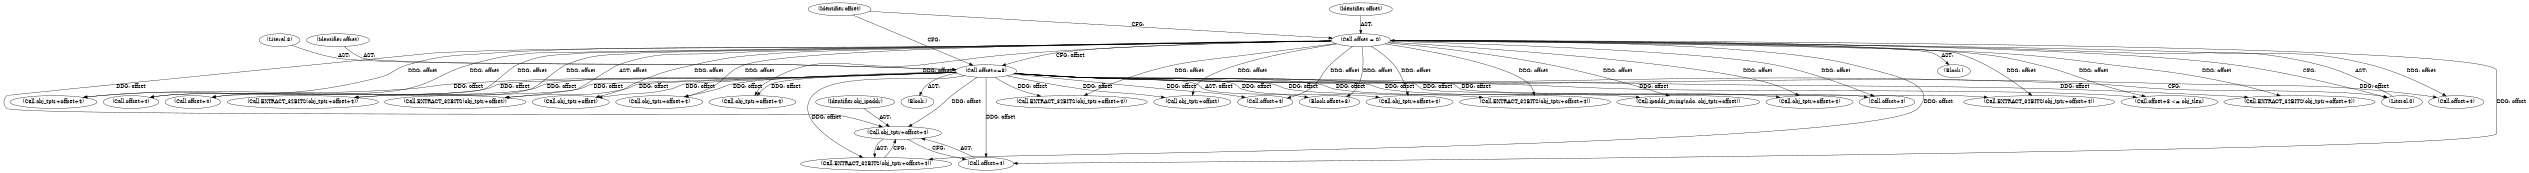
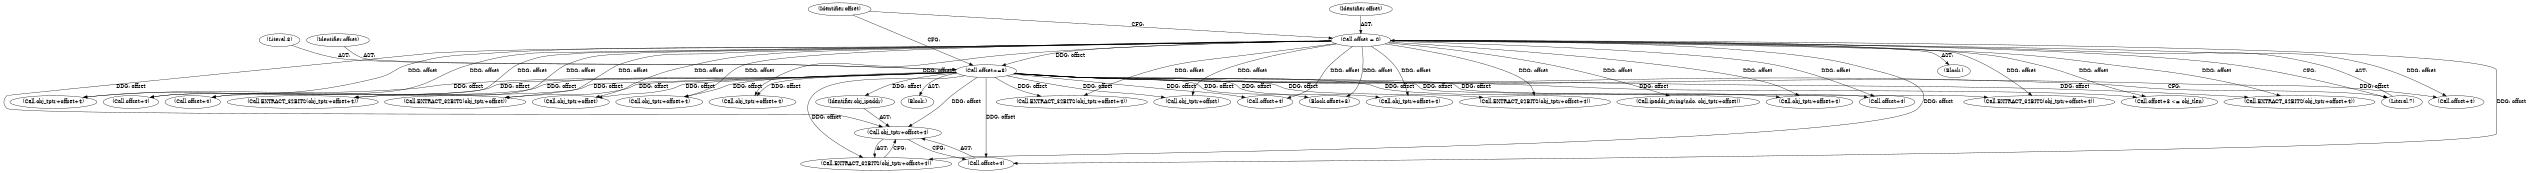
  digraph {
    n1 [label="(Call,obj_tptr+offset+4)"]
    n2 [label="(Call,EXTRACT_32BITS(obj_tptr+offset+4))"]
    n3 [label="(Call,offset+4)"]
    n4 [label="(Call,offset = 0)"]
    n5 [label="(Call,offset+=8)"]
    n6 [label="(Call,obj_tptr+offset+4)"]
    n7 [label="(Call,offset+4)"]
    n8 [label="(Call,offset+4)"]
    n9 [label="(Call,EXTRACT_32BITS(obj_tptr+offset+4))"]
-   n10 [label="(Literal,0)"]
+   n10 [label="(Literal,7)"]
    n11 [label="(Call,EXTRACT_32BITS(obj_tptr+offset))"]
    n12 [label="(Call,obj_tptr+offset)"]
    n13 [label="(Call,obj_tptr+offset+4)"]
    n14 [label="(Call,obj_tptr+offset+4)"]
    n15 [label="(Call,EXTRACT_32BITS(obj_tptr+offset+4))"]
    n16 [label="(Call,obj_tptr+offset)"]
    n17 [label="(Call,offset+4)"]
    n18 [label="(Block,offset+8)"]
    n19 [label="(Call,obj_tptr+offset+4)"]
    n20 [label="(Call,EXTRACT_32BITS(obj_tptr+offset+4))"]
    n21 [label="(Call,ipaddr_string(ndo, obj_tptr+offset))"]
    n22 [label="(Call,obj_tptr+offset+4)"]
    n23 [label="(Call,offset+4)"]
    n24 [label="(Block,)"]
    n25 [label="(Call,EXTRACT_32BITS(obj_tptr+offset+4))"]
    n26 [label="(Call,offset+8 <= obj_tlen)"]
    n27 [label="(Call,EXTRACT_32BITS(obj_tptr+offset+4))"]
    n28 [label="(Call,offset+4)"]
    n29 [label="(Block,)"]
    n30 [label="(Literal,8)"]
    n31 [label="(Identifier,obj_ipaddr)"]
    n32 [label="(Identifier,offset)"]
    n33 [label="(Identifier,offset)"]
    n34 [label="(Identifier,offset)"]
    n1 -> n2 [label="AST: "]
    n1 -> n3 [label="CFG: "]
    n2 -> n1 [label="CFG: "]
    n3 -> n1 [label="AST: "]
    n4 -> n1 [label="DDG: offset"]
    n4 -> n2 [label="DDG: offset"]
    n4 -> n3 [label="DDG: offset"]
-   n4 -> n5 [label="CFG: offset"]
+   n4 -> n5 [label="DDG: offset"]
    n4 -> n6 [label="DDG: offset"]
    n4 -> n7 [label="DDG: offset"]
    n4 -> n8 [label="DDG: offset"]
    n4 -> n9 [label="DDG: offset"]
    n4 -> n10 [label="CFG: "]
-   n4 -> n11 [label="AST: offset"]
+   n4 -> n11 [label="DDG: offset"]
    n4 -> n12 [label="DDG: offset"]
    n4 -> n13 [label="DDG: offset"]
    n4 -> n14 [label="DDG: offset"]
    n4 -> n15 [label="DDG: offset"]
    n4 -> n16 [label="DDG: offset"]
    n4 -> n17 [label="DDG: offset"]
    n4 -> n18 [label="DDG: offset"]
    n4 -> n19 [label="DDG: offset"]
    n4 -> n20 [label="DDG: offset"]
    n4 -> n21 [label="DDG: offset"]
    n4 -> n22 [label="DDG: offset"]
    n4 -> n23 [label="DDG: offset"]
    n4 -> n24 [label="AST: "]
    n4 -> n25 [label="DDG: offset"]
    n4 -> n26 [label="DDG: offset"]
    n4 -> n27 [label="DDG: offset"]
    n4 -> n28 [label="DDG: offset"]
    n5 -> n1 [label="DDG: offset"]
    n5 -> n2 [label="DDG: offset"]
    n5 -> n3 [label="DDG: offset"]
    n5 -> n6 [label="DDG: offset"]
    n5 -> n7 [label="DDG: offset"]
    n5 -> n8 [label="DDG: offset"]
    n5 -> n9 [label="DDG: offset"]
    n5 -> n10 [label="CFG: "]
    n5 -> n11 [label="DDG: offset"]
    n5 -> n12 [label="DDG: offset"]
    n5 -> n13 [label="DDG: offset"]
    n5 -> n14 [label="DDG: offset"]
    n5 -> n15 [label="DDG: offset"]
    n5 -> n16 [label="DDG: offset"]
    n5 -> n17 [label="DDG: offset"]
-   n5 -> n18 [label="AST: offset"]
+   n5 -> n18 [label="DDG: offset"]
    n5 -> n19 [label="DDG: offset"]
    n5 -> n20 [label="DDG: offset"]
-   n5 -> n21 [label="DDG: offset"]
+   n5 -> n31 [label="DDG: offset"]
    n5 -> n22 [label="DDG: offset"]
    n5 -> n23 [label="DDG: offset"]
    n5 -> n25 [label="DDG: offset"]
    n5 -> n26 [label="DDG: offset"]
    n5 -> n27 [label="DDG: offset"]
    n5 -> n28 [label="DDG: offset"]
    n5 -> n29 [label="AST: "]
    n10 -> n4 [label="AST: "]
    n30 -> n5 [label="AST: "]
    n31 -> n1 [label="AST: "]
    n32 -> n5 [label="AST: "]
    n33 -> n4 [label="CFG: "]
    n33 -> n5 [label="CFG: "]
    n34 -> n4 [label="AST: "]
  }
